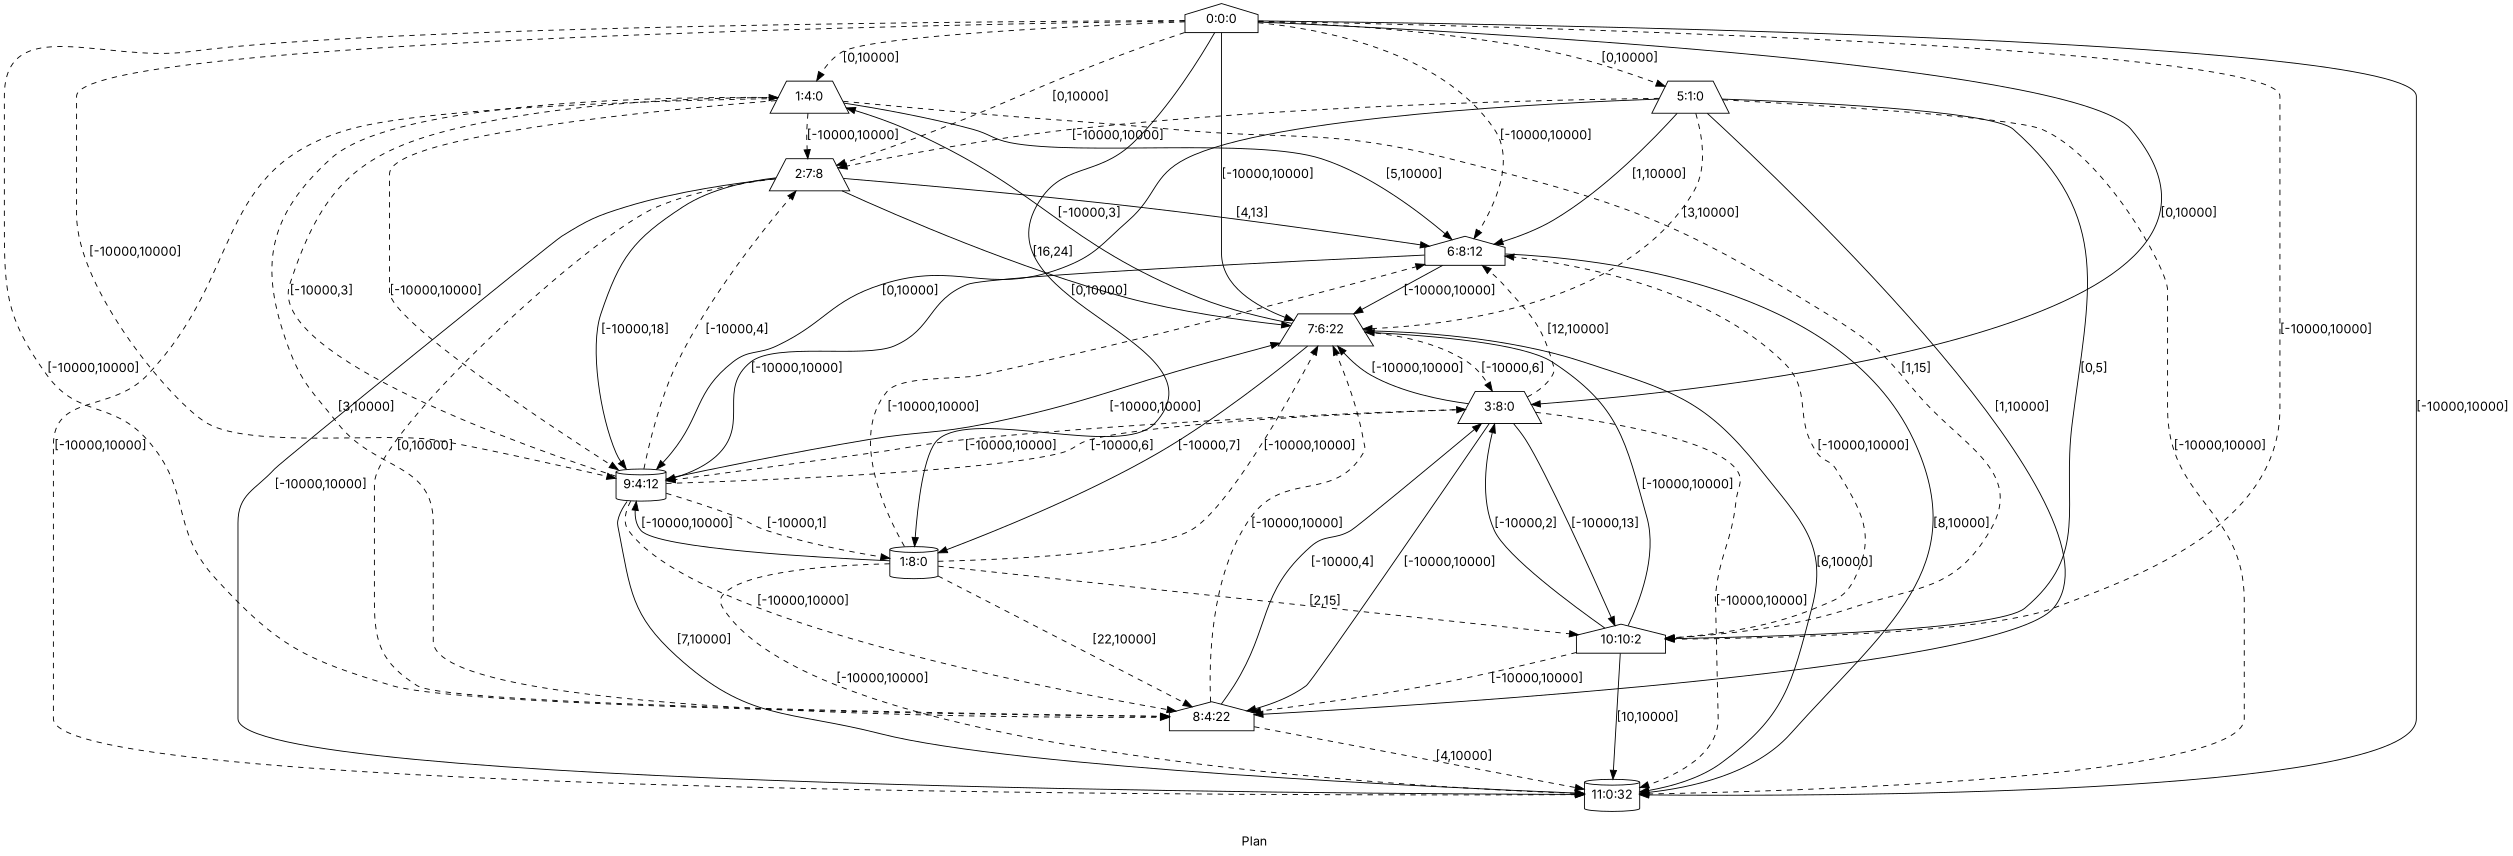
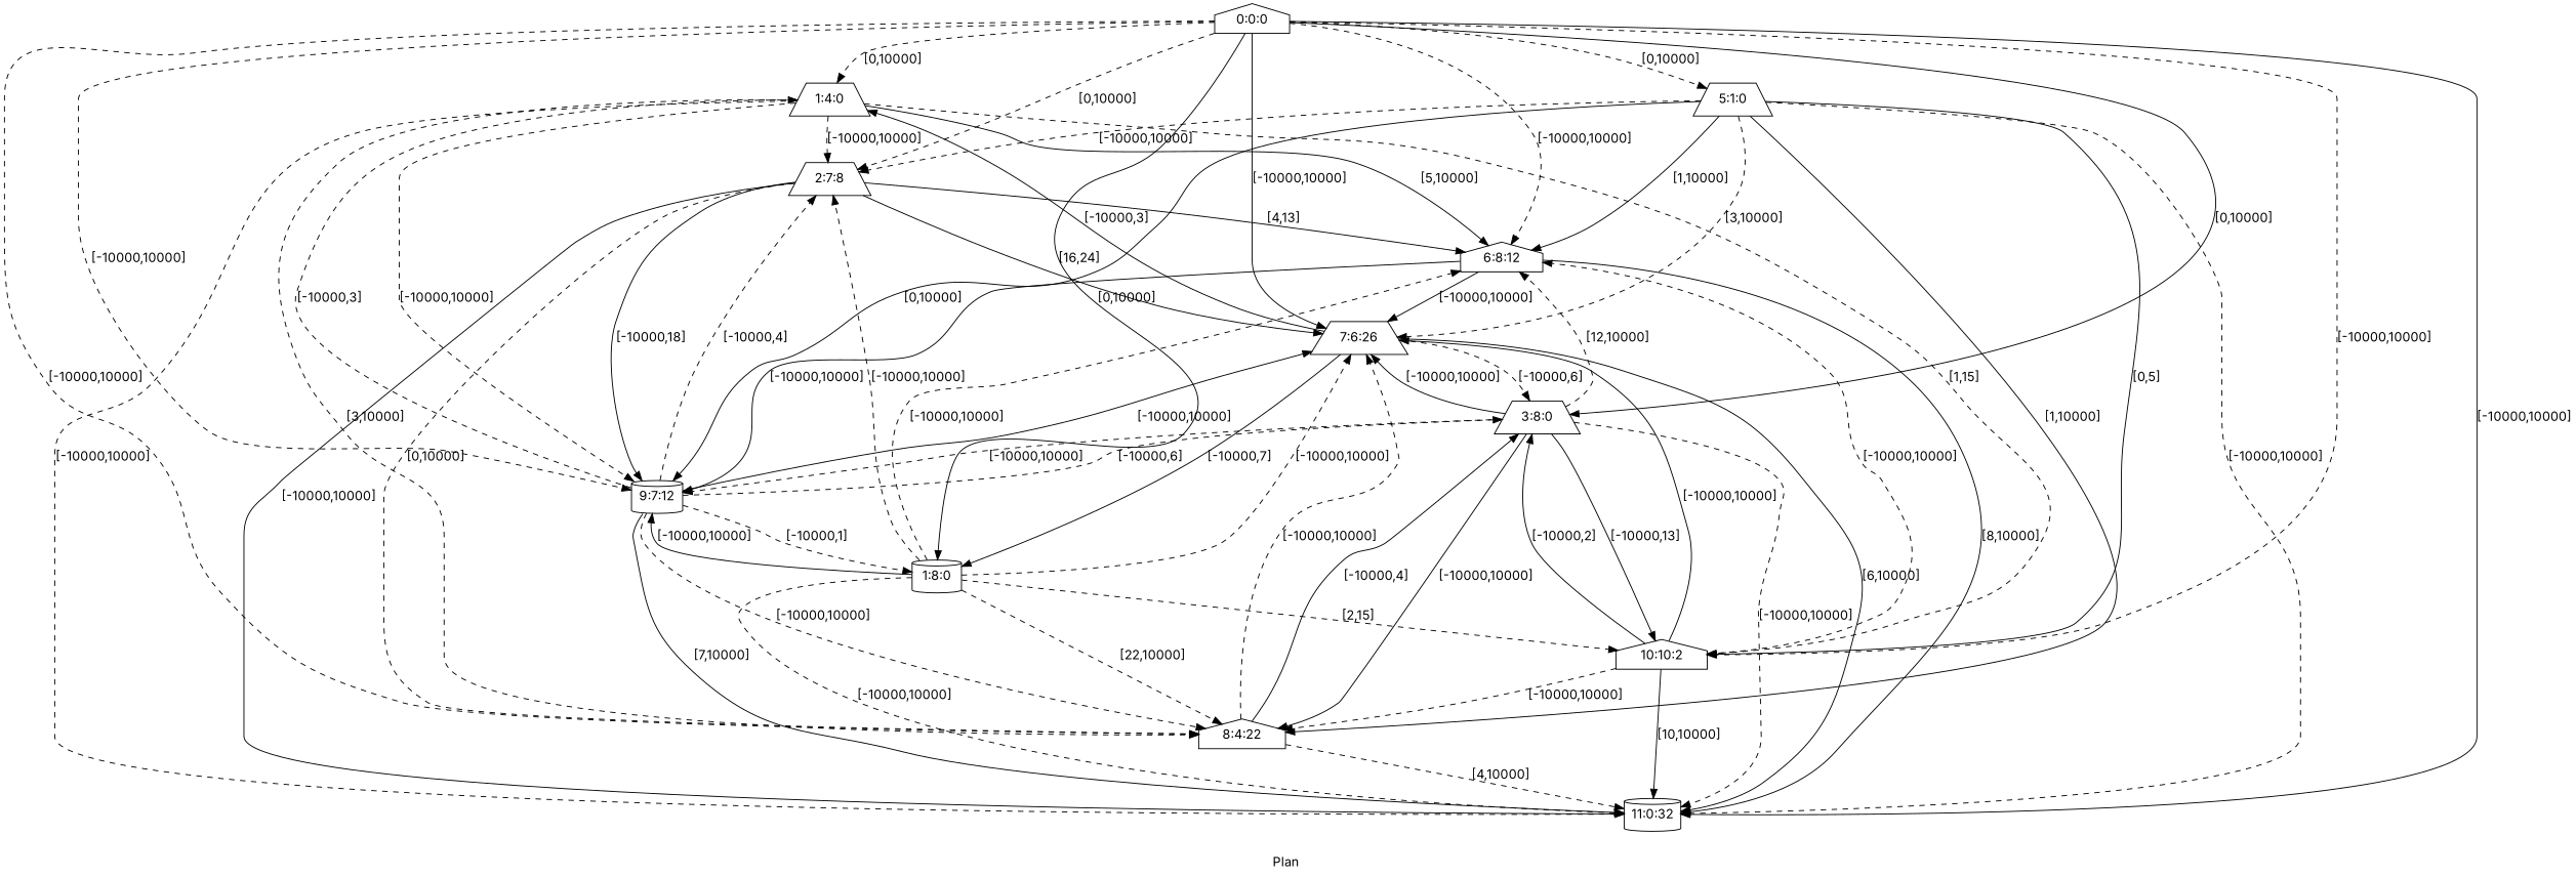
  digraph {
    fldt=0.612103
    fontname=Inter
    label="Plan "
    nodesep=.45
    rankdir=TB
    node [fontname=Inter shape=trapezium]
    edge [fontname=Inter style=dashed]
    "0:0:0" [shape=house]
    "1:4:0"
    "2:7:8"
    "3:8:0"
    n5 [label="1:8:0" shape=cylinder]
    "5:1:0"
    "6:8:12" [shape=house]
-   "7:6:26" [label="7:6:22"]
+   "7:6:26"
    "8:4:22" [shape=house]
-   "9:7:12" [shape=cylinder label="9:4:12"]
+   "9:7:12" [shape=cylinder]
    "10:10:2" [shape=house]
    "11:0:32" [shape=cylinder]
    "0:0:0" -> "1:4:0" [label="[0,10000]"]
    "0:0:0" -> "2:7:8" [label="[0,10000]"]
    "0:0:0" -> "3:8:0" [label="[0,10000]" style=solid]
    "0:0:0" -> n5 [label="[0,10000]" style=solid]
    "0:0:0" -> "5:1:0" [label="[0,10000]"]
    "0:0:0" -> "6:8:12" [label="[-10000,10000]"]
    "0:0:0" -> "7:6:26" [label="[-10000,10000]" style=solid]
    "0:0:0" -> "8:4:22" [label="[-10000,10000]"]
    "0:0:0" -> "9:7:12" [label="[-10000,10000]"]
    "0:0:0" -> "10:10:2" [label="[-10000,10000]"]
    "0:0:0" -> "11:0:32" [label="[-10000,10000]" style=solid]
    "1:4:0" -> "2:7:8" [label="[-10000,10000]"]
    "1:4:0" -> "6:8:12" [label="[5,10000]" style=solid]
    "1:4:0" -> "8:4:22" [label="[3,10000]"]
    "1:4:0" -> "9:7:12" [label="[-10000,10000]"]
    "1:4:0" -> "10:10:2" [label="[1,15]"]
    "1:4:0" -> "11:0:32" [label="[-10000,10000]"]
    "2:7:8" -> "6:8:12" [label="[4,13]" style=solid]
    "2:7:8" -> "7:6:26" [label="[16,24]" style=solid]
    "2:7:8" -> "8:4:22" [label="[0,10000]"]
    "2:7:8" -> "9:7:12" [label="[-10000,18]" style=solid]
    "2:7:8" -> "11:0:32" [label="[-10000,10000]" style=solid]
    "3:8:0" -> "6:8:12" [label="[12,10000]"]
    "3:8:0" -> "7:6:26" [label="[-10000,10000]" style=solid]
    "3:8:0" -> "8:4:22" [label="[-10000,10000]" style=solid]
    "3:8:0" -> "9:7:12" [label="[-10000,10000]"]
    "3:8:0" -> "10:10:2" [label="[-10000,13]" style=solid]
    "3:8:0" -> "11:0:32" [label="[-10000,10000]"]
+   n5 -> "2:7:8" [label="[-10000,10000]"]
    n5 -> "6:8:12" [label="[-10000,10000]"]
    n5 -> "7:6:26" [label="[-10000,10000]"]
    n5 -> "8:4:22" [label="[22,10000]"]
    n5 -> "9:7:12" [label="[-10000,10000]" style=solid]
    n5 -> "10:10:2" [label="[2,15]"]
    n5 -> "11:0:32" [label="[-10000,10000]"]
    "5:1:0" -> "2:7:8" [label="[-10000,10000]"]
    "5:1:0" -> "6:8:12" [label="[1,10000]" style=solid]
    "5:1:0" -> "7:6:26" [label="[3,10000]"]
    "5:1:0" -> "8:4:22" [label="[1,10000]" style=solid]
    "5:1:0" -> "9:7:12" [label="[0,10000]" style=solid]
    "5:1:0" -> "10:10:2" [label="[0,5]" style=solid]
    "5:1:0" -> "11:0:32" [label="[-10000,10000]"]
    "6:8:12" -> "7:6:26" [label="[-10000,10000]" style=solid]
    "6:8:12" -> "9:7:12" [label="[-10000,10000]" style=solid]
    "6:8:12" -> "11:0:32" [label="[8,10000]" style=solid]
    "7:6:26" -> "1:4:0" [label="[-10000,3]" style=solid]
    "7:6:26" -> "3:8:0" [label="[-10000,6]"]
    "7:6:26" -> n5 [label="[-10000,7]" style=solid]
    "7:6:26" -> "11:0:32" [label="[6,10000]" style=solid]
    "8:4:22" -> "3:8:0" [label="[-10000,4]" style=solid]
    "8:4:22" -> "7:6:26" [label="[-10000,10000]"]
    "8:4:22" -> "11:0:32" [label="[4,10000]"]
    "9:7:12" -> "1:4:0" [label="[-10000,3]"]
    "9:7:12" -> "2:7:8" [label="[-10000,4]"]
    "9:7:12" -> "3:8:0" [label="[-10000,6]"]
    "9:7:12" -> n5 [label="[-10000,1]"]
    "9:7:12" -> "7:6:26" [label="[-10000,10000]" style=solid]
    "9:7:12" -> "8:4:22" [label="[-10000,10000]"]
    "9:7:12" -> "11:0:32" [label="[7,10000]" style=solid]
    "10:10:2" -> "3:8:0" [label="[-10000,2]" style=solid]
    "10:10:2" -> "6:8:12" [label="[-10000,10000]"]
    "10:10:2" -> "7:6:26" [label="[-10000,10000]" style=solid]
    "10:10:2" -> "8:4:22" [label="[-10000,10000]"]
    "10:10:2" -> "11:0:32" [label="[10,10000]" style=solid]
  }
